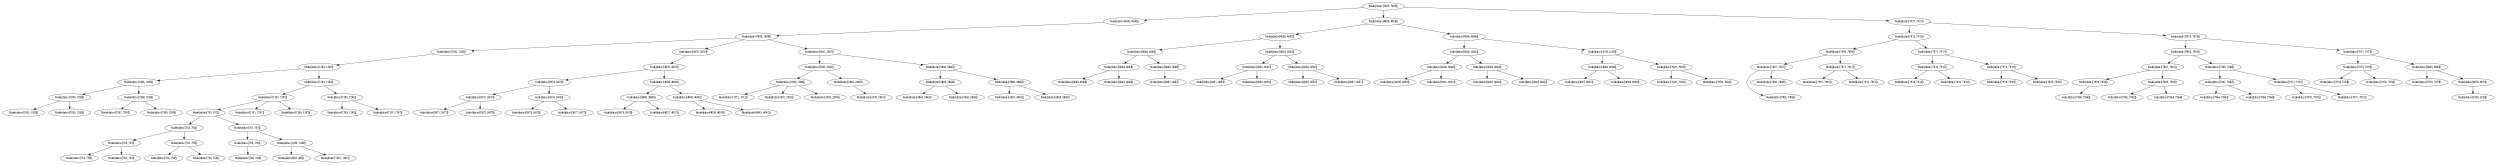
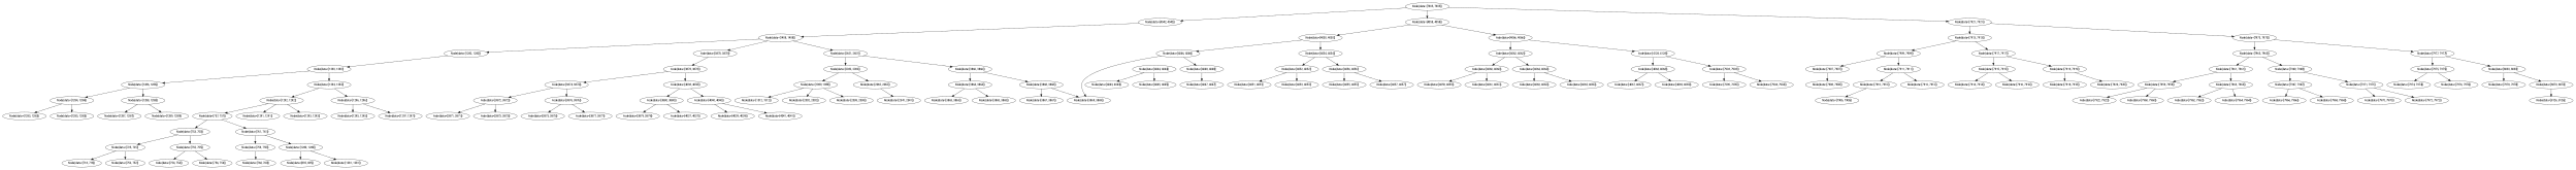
  digraph {
    fontname="Roboto Condensed"
    node [fontname="Roboto Condensed"]
    edge [fontname="Roboto Condensed"]
    n1 [label="Node{data=[4042, 4042]}"]
    n2 [label="Node{data=[1408, 1408]}"]
    n3 [label="Node{data=[1282, 1282]}"]
    n4 [label="Node{data=[3870, 3870]}"]
    n5 [label="Node{data=[2651, 2651]}"]
    n6 [label="Node{data=[7905, 7905]}"]
    n7 [label="Node{data=[4058, 4058]}"]
    n8 [label="Node{data=[7921, 7921]}"]
    n9 [label="Node{data=[1290, 1290]}"]
    n10 [label="Node{data=[3878, 3878]}"]
    n11 [label="Node{data=[757, 757]}"]
    n12 [label="Node{data=[753, 753]}"]
    n13 [label="Node{data=[761, 761]}"]
    n14 [label="Node{data=[1286, 1286]}"]
    n15 [label="Node{data=[1294, 1294]}"]
    n16 [label="Node{data=[725, 725]}"]
    n17 [label="Node{data=[755, 755]}"]
    n18 [label="Node{data=[759, 759]}"]
    n19 [label="Node{data=[1280, 1280]}"]
    n20 [label="Node{data=[718, 718]}"]
    n21 [label="Node{data=[752, 752]}"]
    n22 [label="Node{data=[754, 754]}"]
    n23 [label="Node{data=[756, 756]}"]
    n24 [label="Node{data=[760, 760]}"]
    n25 [label="Node{data=[835, 835]}"]
    n26 [label="Node{data=[1281, 1281]}"]
    n27 [label="Node{data=[1284, 1284]}"]
    n28 [label="Node{data=[1288, 1288]}"]
    n29 [label="Node{data=[1292, 1292]}"]
    n30 [label="Node{data=[1296, 1296]}"]
    n31 [label="Node{data=[1283, 1283]}"]
    n32 [label="Node{data=[1285, 1285]}"]
    n33 [label="Node{data=[1287, 1287]}"]
    n34 [label="Node{data=[1289, 1289]}"]
    n35 [label="Node{data=[1291, 1291]}"]
    n36 [label="Node{data=[1293, 1293]}"]
    n37 [label="Node{data=[1295, 1295]}"]
    n38 [label="Node{data=[1297, 1297]}"]
    n39 [label="Node{data=[2032, 2032]}"]
    n40 [label="Node{data=[3866, 3866]}"]
    n41 [label="Node{data=[3874, 3874]}"]
    n42 [label="Node{data=[4038, 4038]}"]
    n43 [label="Node{data=[1989, 1989]}"]
    n44 [label="Node{data=[2065, 2065]}"]
    n45 [label="Node{data=[3864, 3864]}"]
    n46 [label="Node{data=[3868, 3868]}"]
    n47 [label="Node{data=[1512, 1512]}"]
    n48 [label="Node{data=[2002, 2002]}"]
    n49 [label="Node{data=[2038, 2038]}"]
    n50 [label="Node{data=[2341, 2341]}"]
    n51 [label="Node{data=[3863, 3863]}"]
    n52 [label="Node{data=[3865, 3865]}"]
    n53 [label="Node{data=[3867, 3867]}"]
    n54 [label="Node{data=[3869, 3869]}"]
    n55 [label="Node{data=[3872, 3872]}"]
    n56 [label="Node{data=[3876, 3876]}"]
    n57 [label="Node{data=[3880, 3880]}"]
    n58 [label="Node{data=[4040, 4040]}"]
    n59 [label="Node{data=[3871, 3871]}"]
    n60 [label="Node{data=[3873, 3873]}"]
    n61 [label="Node{data=[3875, 3875]}"]
    n62 [label="Node{data=[3877, 3877]}"]
    n63 [label="Node{data=[3879, 3879]}"]
    n64 [label="Node{data=[4037, 4037]}"]
    n65 [label="Node{data=[4039, 4039]}"]
    n66 [label="Node{data=[4041, 4041]}"]
    n67 [label="Node{data=[4050, 4050]}"]
    n68 [label="Node{data=[4066, 4066]}"]
    n69 [label="Node{data=[7913, 7913]}"]
    n70 [label="Node{data=[7973, 7973]}"]
    n71 [label="Node{data=[4046, 4046]}"]
    n72 [label="Node{data=[4054, 4054]}"]
    n73 [label="Node{data=[4062, 4062]}"]
    n74 [label="Node{data=[4128, 4128]}"]
    n75 [label="Node{data=[4044, 4044]}"]
    n76 [label="Node{data=[4048, 4048]}"]
    n77 [label="Node{data=[4052, 4052]}"]
    n78 [label="Node{data=[4056, 4056]}"]
    n79 [label="Node{data=[4043, 4043]}"]
    n80 [label="Node{data=[4045, 4045]}"]
    n81 [label="Node{data=[4047, 4047]}"]
    n82 [label="Node{data=[4051, 4051]}"]
    n83 [label="Node{data=[4053, 4053]}"]
    n84 [label="Node{data=[4055, 4055]}"]
    n85 [label="Node{data=[4057, 4057]}"]
    n86 [label="Node{data=[4060, 4060]}"]
    n87 [label="Node{data=[4064, 4064]}"]
    n88 [label="Node{data=[4068, 4068]}"]
    n89 [label="Node{data=[7903, 7903]}"]
    n90 [label="Node{data=[4059, 4059]}"]
    n91 [label="Node{data=[4061, 4061]}"]
    n92 [label="Node{data=[4063, 4063]}"]
    n93 [label="Node{data=[4065, 4065]}"]
    n94 [label="Node{data=[4067, 4067]}"]
    n95 [label="Node{data=[4069, 4069]}"]
    n96 [label="Node{data=[7290, 7290]}"]
    n97 [label="Node{data=[7904, 7904]}"]
    n98 [label="Node{data=[7909, 7909]}"]
    n99 [label="Node{data=[7917, 7917]}"]
    n100 [label="Node{data=[7965, 7965]}"]
    n101 [label="Node{data=[7977, 7977]}"]
    n102 [label="Node{data=[7907, 7907]}"]
    n103 [label="Node{data=[7911, 7911]}"]
    n104 [label="Node{data=[7915, 7915]}"]
    n105 [label="Node{data=[7919, 7919]}"]
    n106 [label="Node{data=[7906, 7906]}"]
    n107 [label="Node{data=[7908, 7908]}"]
    n108 [label="Node{data=[7910, 7910]}"]
    n109 [label="Node{data=[7912, 7912]}"]
    n110 [label="Node{data=[7914, 7914]}"]
    n111 [label="Node{data=[7916, 7916]}"]
    n112 [label="Node{data=[7918, 7918]}"]
    n113 [label="Node{data=[7920, 7920]}"]
    n114 [label="Node{data=[7961, 7961]}"]
    n115 [label="Node{data=[7969, 7969]}"]
    n116 [label="Node{data=[7975, 7975]}"]
    n117 [label="Node{data=[8030, 8030]}"]
    n118 [label="Node{data=[7959, 7959]}"]
    n119 [label="Node{data=[7963, 7963]}"]
    n120 [label="Node{data=[7967, 7967]}"]
    n121 [label="Node{data=[7971, 7971]}"]
+   n122 [label="Node{data=[7922, 7922]}"]
    n123 [label="Node{data=[7960, 7960]}"]
    n124 [label="Node{data=[7962, 7962]}"]
    n125 [label="Node{data=[7964, 7964]}"]
    n126 [label="Node{data=[7966, 7966]}"]
    n127 [label="Node{data=[7968, 7968]}"]
    n128 [label="Node{data=[7970, 7970]}"]
    n129 [label="Node{data=[7972, 7972]}"]
    n130 [label="Node{data=[7974, 7974]}"]
    n131 [label="Node{data=[7976, 7976]}"]
    n132 [label="Node{data=[7978, 7978]}"]
    n133 [label="Node{data=[8070, 8070]}"]
    n134 [label="Node{data=[8126, 8126]}"]
    n1 -> n2
    n2 -> n3
    n2 -> n4
    n2 -> n5
    n3 -> n9
    n4 -> n10
    n5 -> n39
    n5 -> n40
    n6 -> n1
    n6 -> n7
    n6 -> n8
    n7 -> n67
    n7 -> n68
    n8 -> n69
    n8 -> n70
    n9 -> n14
    n9 -> n15
    n10 -> n41
    n10 -> n42
    n11 -> n12
    n11 -> n13
    n12 -> n16
    n12 -> n17
    n13 -> n18
    n13 -> n19
    n14 -> n27
    n14 -> n28
    n15 -> n29
    n15 -> n30
    n16 -> n20
    n16 -> n21
    n17 -> n22
    n17 -> n23
    n18 -> n24
    n19 -> n25
    n19 -> n26
    n27 -> n31
    n27 -> n32
    n28 -> n33
    n28 -> n34
    n29 -> n11
    n29 -> n35
    n29 -> n36
    n30 -> n37
    n30 -> n38
    n39 -> n43
    n39 -> n44
    n40 -> n45
    n40 -> n46
    n41 -> n55
    n41 -> n56
    n42 -> n57
    n42 -> n58
    n43 -> n47
    n43 -> n48
    n43 -> n49
    n44 -> n50
    n45 -> n51
    n45 -> n52
    n46 -> n53
    n46 -> n54
    n55 -> n59
    n55 -> n60
    n56 -> n61
    n56 -> n62
    n57 -> n63
    n57 -> n64
    n58 -> n65
    n58 -> n66
    n67 -> n71
    n67 -> n72
    n68 -> n73
    n68 -> n74
    n69 -> n98
    n69 -> n99
    n70 -> n100
    n70 -> n101
-   n71 -> n75
+   n71 -> n54
    n71 -> n76
    n72 -> n77
    n72 -> n78
    n73 -> n86
    n73 -> n87
    n74 -> n88
    n74 -> n89
    n75 -> n79
    n75 -> n80
    n76 -> n81
    n77 -> n82
    n77 -> n83
    n78 -> n84
    n78 -> n85
    n86 -> n90
    n86 -> n91
    n87 -> n92
    n87 -> n93
    n88 -> n94
    n88 -> n95
    n89 -> n96
    n89 -> n97
    n98 -> n102
    n98 -> n103
    n99 -> n104
    n99 -> n105
    n100 -> n114
    n100 -> n115
    n101 -> n116
    n101 -> n117
-   n102 -> n106
+   n108 -> n106
    n102 -> n107
    n103 -> n108
    n103 -> n109
    n104 -> n110
    n104 -> n111
    n105 -> n112
    n105 -> n113
    n114 -> n118
    n114 -> n119
    n115 -> n120
    n115 -> n121
    n116 -> n130
    n116 -> n131
    n117 -> n132
    n117 -> n133
+   n118 -> n122
    n118 -> n123
    n119 -> n124
    n119 -> n125
    n120 -> n126
    n120 -> n127
    n121 -> n128
    n121 -> n129
    n133 -> n134
  }
